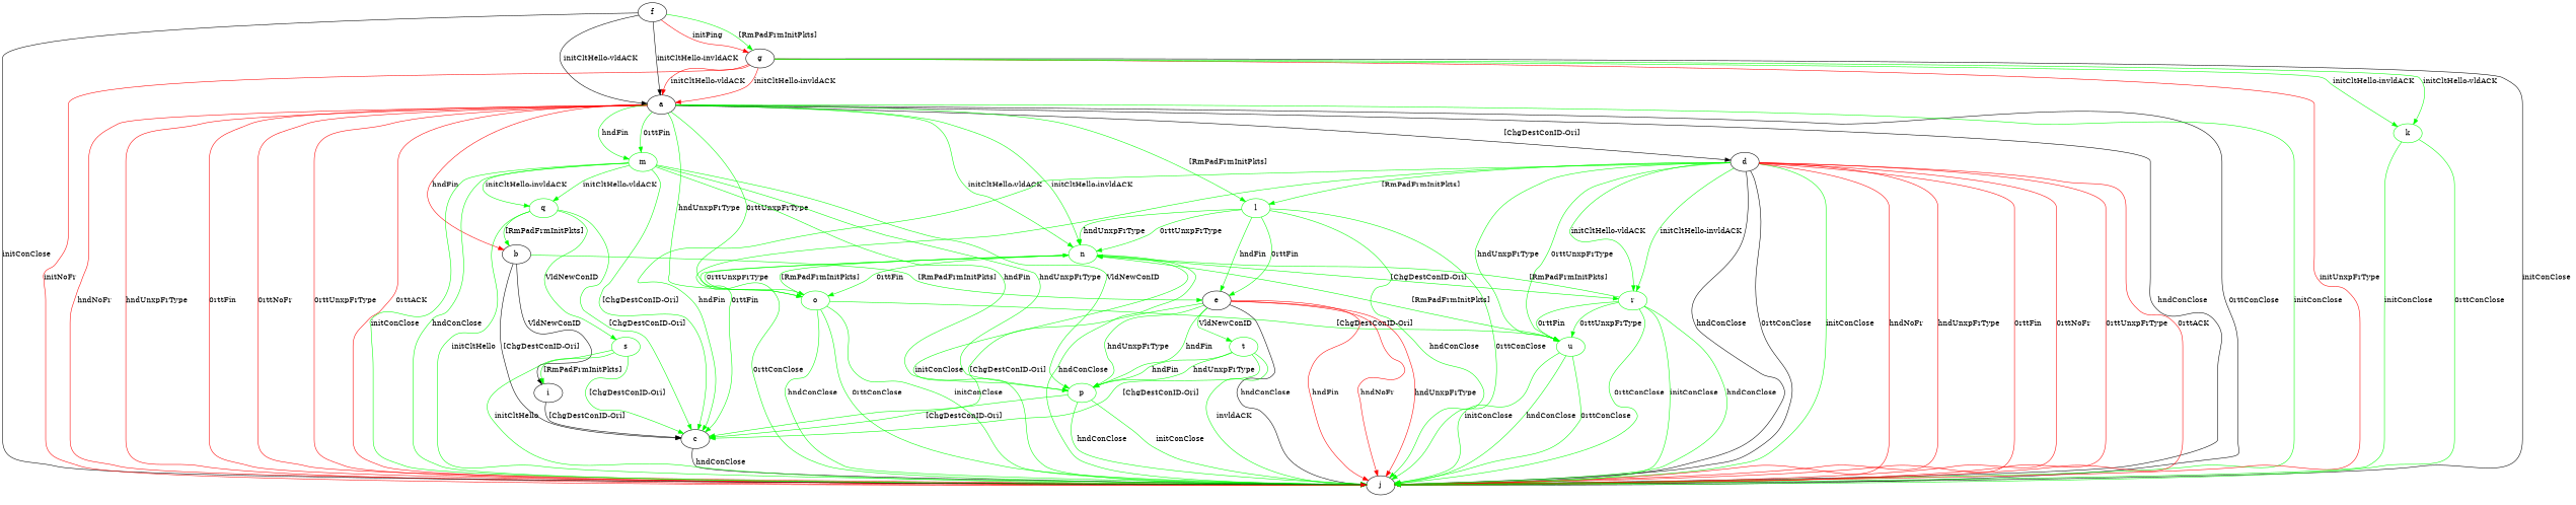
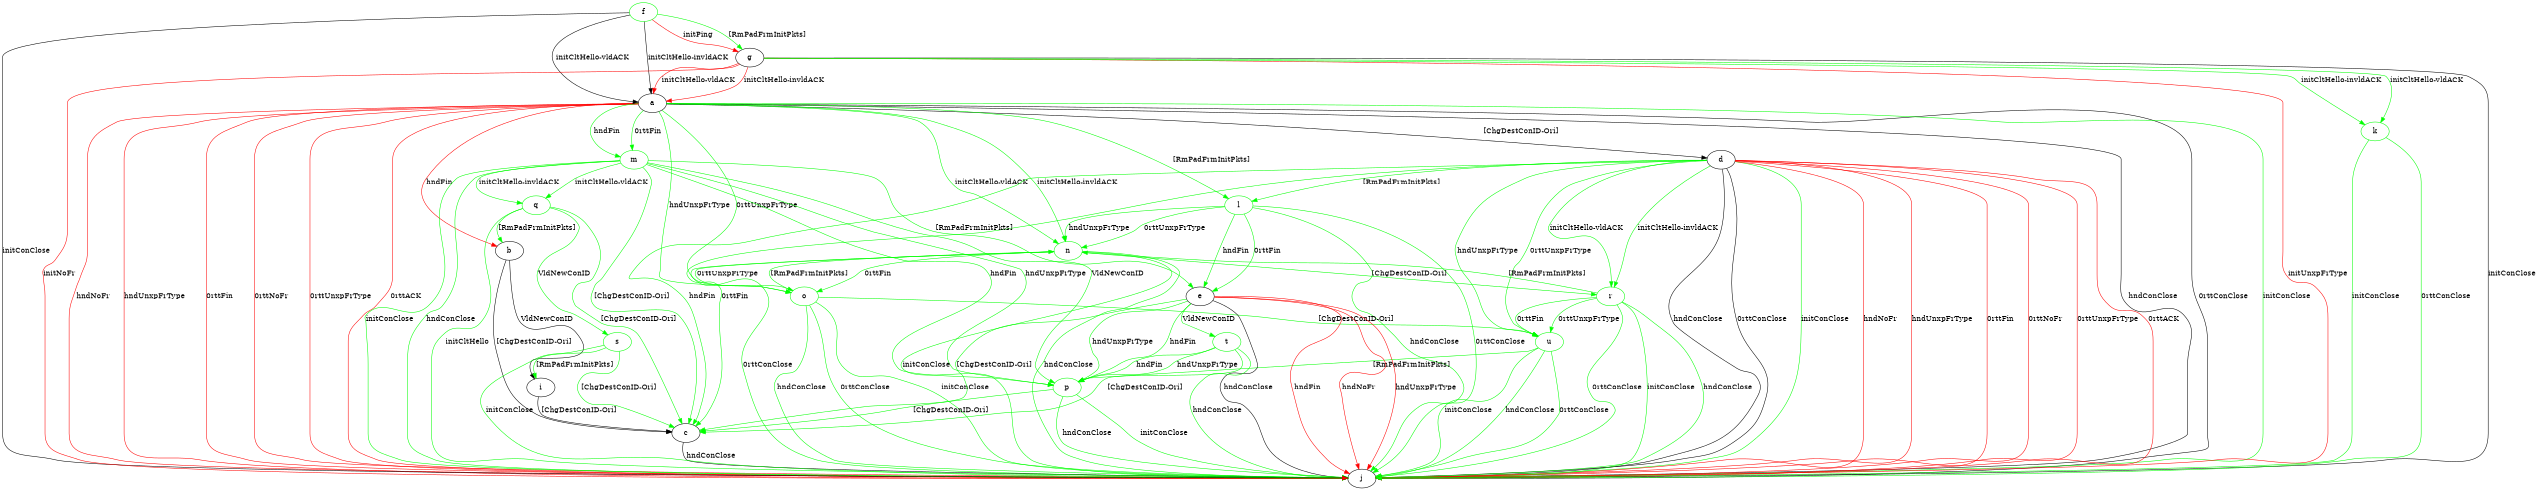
  digraph {
    node [color=green]
    edge [color=green]
    a [color=""]
    b [color=""]
    d [color=""]
    j [color=""]
    l
    m
    n
    o
    c [color=""]
    i [color=""]
    r
    u
    e [color=""]
    p
    q
    t
    s
-   f [color=""]
+   f
    g [color=""]
    k
    a -> b [color=red label="hndFin "]
    a -> d [label="[ChgDestConID-Ori] " color=""]
    a -> j [label="hndConClose " color=""]
    a -> j [label="0rttConClose " color=""]
    a -> j [label="initConClose "]
    a -> j [color=red label="hndNoFr "]
    a -> j [color=red label="hndUnxpFrType "]
    a -> j [color=red label="0rttFin "]
    a -> j [color=red label="0rttNoFr "]
    a -> j [color=red label="0rttUnxpFrType "]
    a -> j [color=red label="0rttACK "]
    a -> l [label="[RmPadFrmInitPkts] "]
    a -> m [label="hndFin "]
    a -> m [label="0rttFin "]
    a -> n [label="initCltHello-vldACK "]
    a -> n [label="initCltHello-invldACK "]
    a -> o [label="hndUnxpFrType "]
    a -> o [label="0rttUnxpFrType "]
    b -> c [label="[ChgDestConID-Ori] " color=""]
    b -> i [label="VldNewConID " color=""]
    d -> j [label="hndConClose " color=""]
    d -> j [label="0rttConClose " color=""]
    d -> j [label="initConClose "]
    d -> j [color=red label="hndNoFr "]
    d -> j [color=red label="hndUnxpFrType "]
    d -> j [color=red label="0rttFin "]
    d -> j [color=red label="0rttNoFr "]
    d -> j [color=red label="0rttUnxpFrType "]
    d -> j [color=red label="0rttACK "]
    d -> l [label="[RmPadFrmInitPkts] "]
    d -> c [label="hndFin "]
    d -> c [label="0rttFin "]
    d -> r [label="initCltHello-vldACK "]
    d -> r [label="initCltHello-invldACK "]
    d -> u [label="hndUnxpFrType "]
    d -> u [label="0rttUnxpFrType "]
    l -> j [label="hndConClose "]
    l -> j [label="0rttConClose "]
    l -> n [label="hndUnxpFrType "]
    l -> n [label="0rttUnxpFrType "]
    l -> e [label="hndFin "]
    l -> e [label="0rttFin "]
    m -> j [label="initConClose "]
    m -> j [label="hndConClose "]
    m -> c [label="[ChgDestConID-Ori] "]
-   b -> e [label="[RmPadFrmInitPkts] "]
+   m -> e [label="[RmPadFrmInitPkts] "]
    m -> p [label="hndFin "]
    m -> p [label="hndUnxpFrType "]
    m -> p [label="VldNewConID "]
    m -> q [label="initCltHello-vldACK "]
    m -> q [label="initCltHello-invldACK "]
    n -> j [label="initConClose "]
    n -> j [label="hndConClose "]
    n -> j [label="0rttConClose "]
    n -> o [label="0rttFin "]
    n -> o [label="0rttUnxpFrType "]
    n -> r [label="[ChgDestConID-Ori] "]
    o -> j [label="initConClose "]
    o -> j [label="hndConClose "]
    o -> j [label="0rttConClose "]
    o -> n [label="[RmPadFrmInitPkts] "]
    o -> u [label="[ChgDestConID-Ori] "]
    c -> j [label="hndConClose " color=""]
    i -> c [label="[ChgDestConID-Ori] " color=""]
    r -> j [label="initConClose "]
    r -> j [label="hndConClose "]
    r -> j [label="0rttConClose "]
    r -> n [label="[RmPadFrmInitPkts] "]
    r -> u [label="0rttFin "]
    r -> u [label="0rttUnxpFrType "]
    u -> j [label="initConClose "]
    u -> j [label="hndConClose "]
    u -> j [label="0rttConClose "]
-   u -> n [label="[RmPadFrmInitPkts] "]
+   u -> p [label="[RmPadFrmInitPkts] "]
    e -> j [label="hndConClose " color=""]
    e -> j [color=red label="hndFin "]
    e -> j [color=red label="hndNoFr "]
    e -> j [color=red label="hndUnxpFrType "]
    e -> c [label="[ChgDestConID-Ori] "]
    e -> p [label="hndFin "]
    e -> p [label="hndUnxpFrType "]
    e -> t [label="VldNewConID "]
    p -> j [label="initConClose "]
    p -> j [label="hndConClose "]
    p -> c [label="[ChgDestConID-Ori] "]
    q -> b [label="[RmPadFrmInitPkts] "]
    q -> j [label="initCltHello "]
    q -> c [label="[ChgDestConID-Ori] "]
    q -> s [label="VldNewConID "]
-   t -> j [label="invldACK "]
+   t -> j [label="hndConClose "]
    t -> c [label="[ChgDestConID-Ori] "]
    t -> p [label="hndFin "]
    t -> p [label="hndUnxpFrType "]
-   s -> j [label="initCltHello "]
+   s -> j [label="initConClose "]
    s -> c [label="[ChgDestConID-Ori] "]
    s -> i [label="[RmPadFrmInitPkts] "]
    f -> a [label="initCltHello-vldACK " color=""]
    f -> a [label="initCltHello-invldACK " color=""]
    f -> j [label="initConClose " color=""]
    f -> g [label="[RmPadFrmInitPkts] "]
    f -> g [color=red label="initPing "]
    g -> a [color=red label="initCltHello-vldACK "]
    g -> a [color=red label="initCltHello-invldACK "]
    g -> j [label="initConClose " color=""]
    g -> j [color=red label="initNoFr "]
    g -> j [color=red label="initUnxpFrType "]
    g -> k [label="initCltHello-vldACK "]
    g -> k [label="initCltHello-invldACK "]
    k -> j [label="initConClose "]
    k -> j [label="0rttConClose "]
  }
